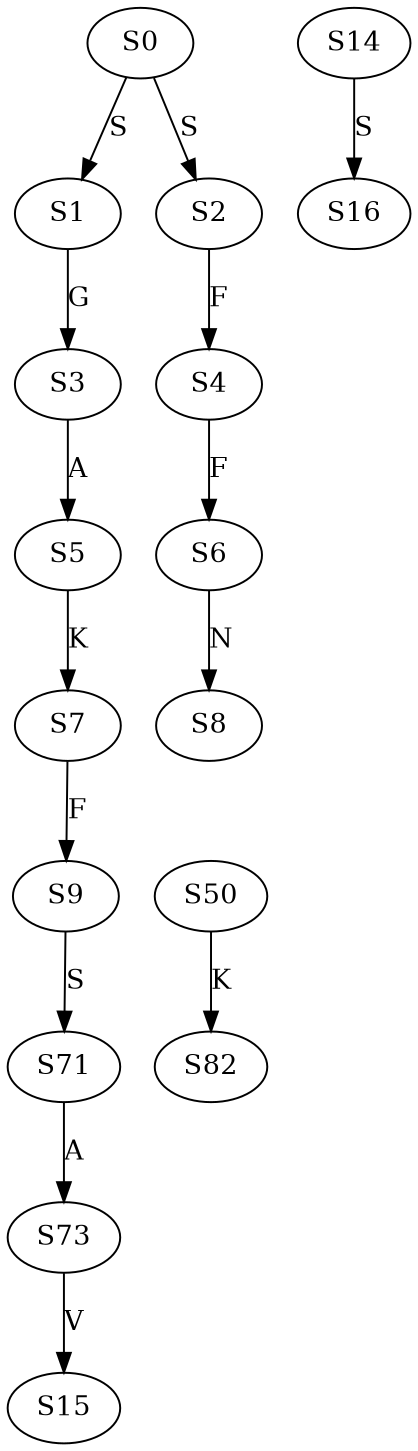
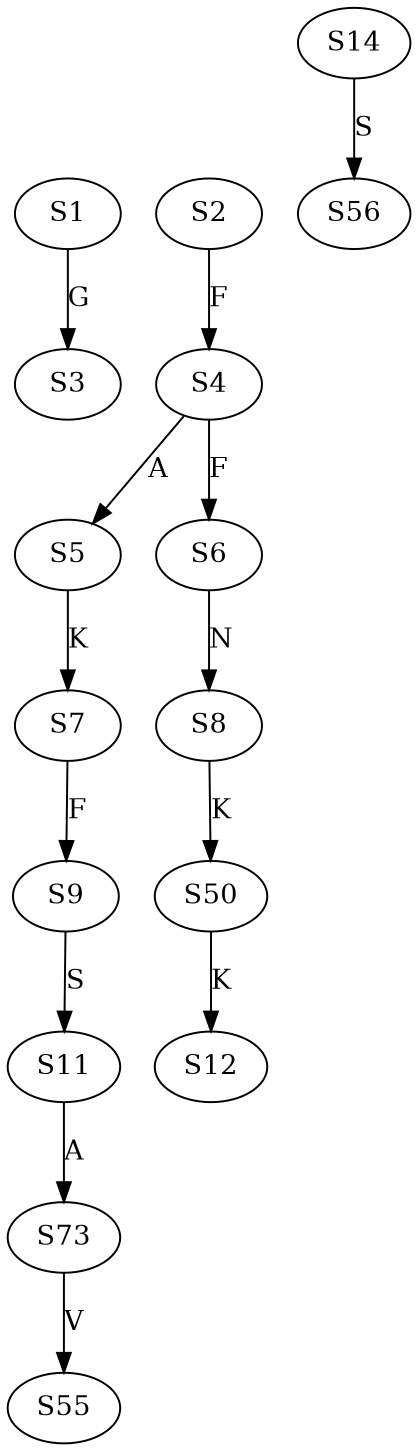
  strict digraph {
-   S0
    S1
    S2
    S3
    S4
    S5
    S6
    S7
    S8
    S9
    n11 [label=S50]
-   S11 [label=S71]
-   S12 [label=S82]
+   S11
+   S12
    n14 [label=S73]
-   S15
+   S15 [label=S55]
    S14
-   S16
-   S0 -> S1 [label=S]
-   S0 -> S2 [label=S]
+   S16 [label=S56]
    S1 -> S3 [label=G]
    S2 -> S4 [label=F]
-   S3 -> S5 [label=A]
+   S4 -> S5 [label=A]
    S4 -> S6 [label=F]
    S5 -> S7 [label=K]
    S6 -> S8 [label=N]
    S7 -> S9 [label=F]
+   S8 -> n11 [label=K]
    S9 -> S11 [label=S]
    n11 -> S12 [label=K]
    S11 -> n14 [label=A]
    n14 -> S15 [label=V]
    S14 -> S16 [label=S]
  }
